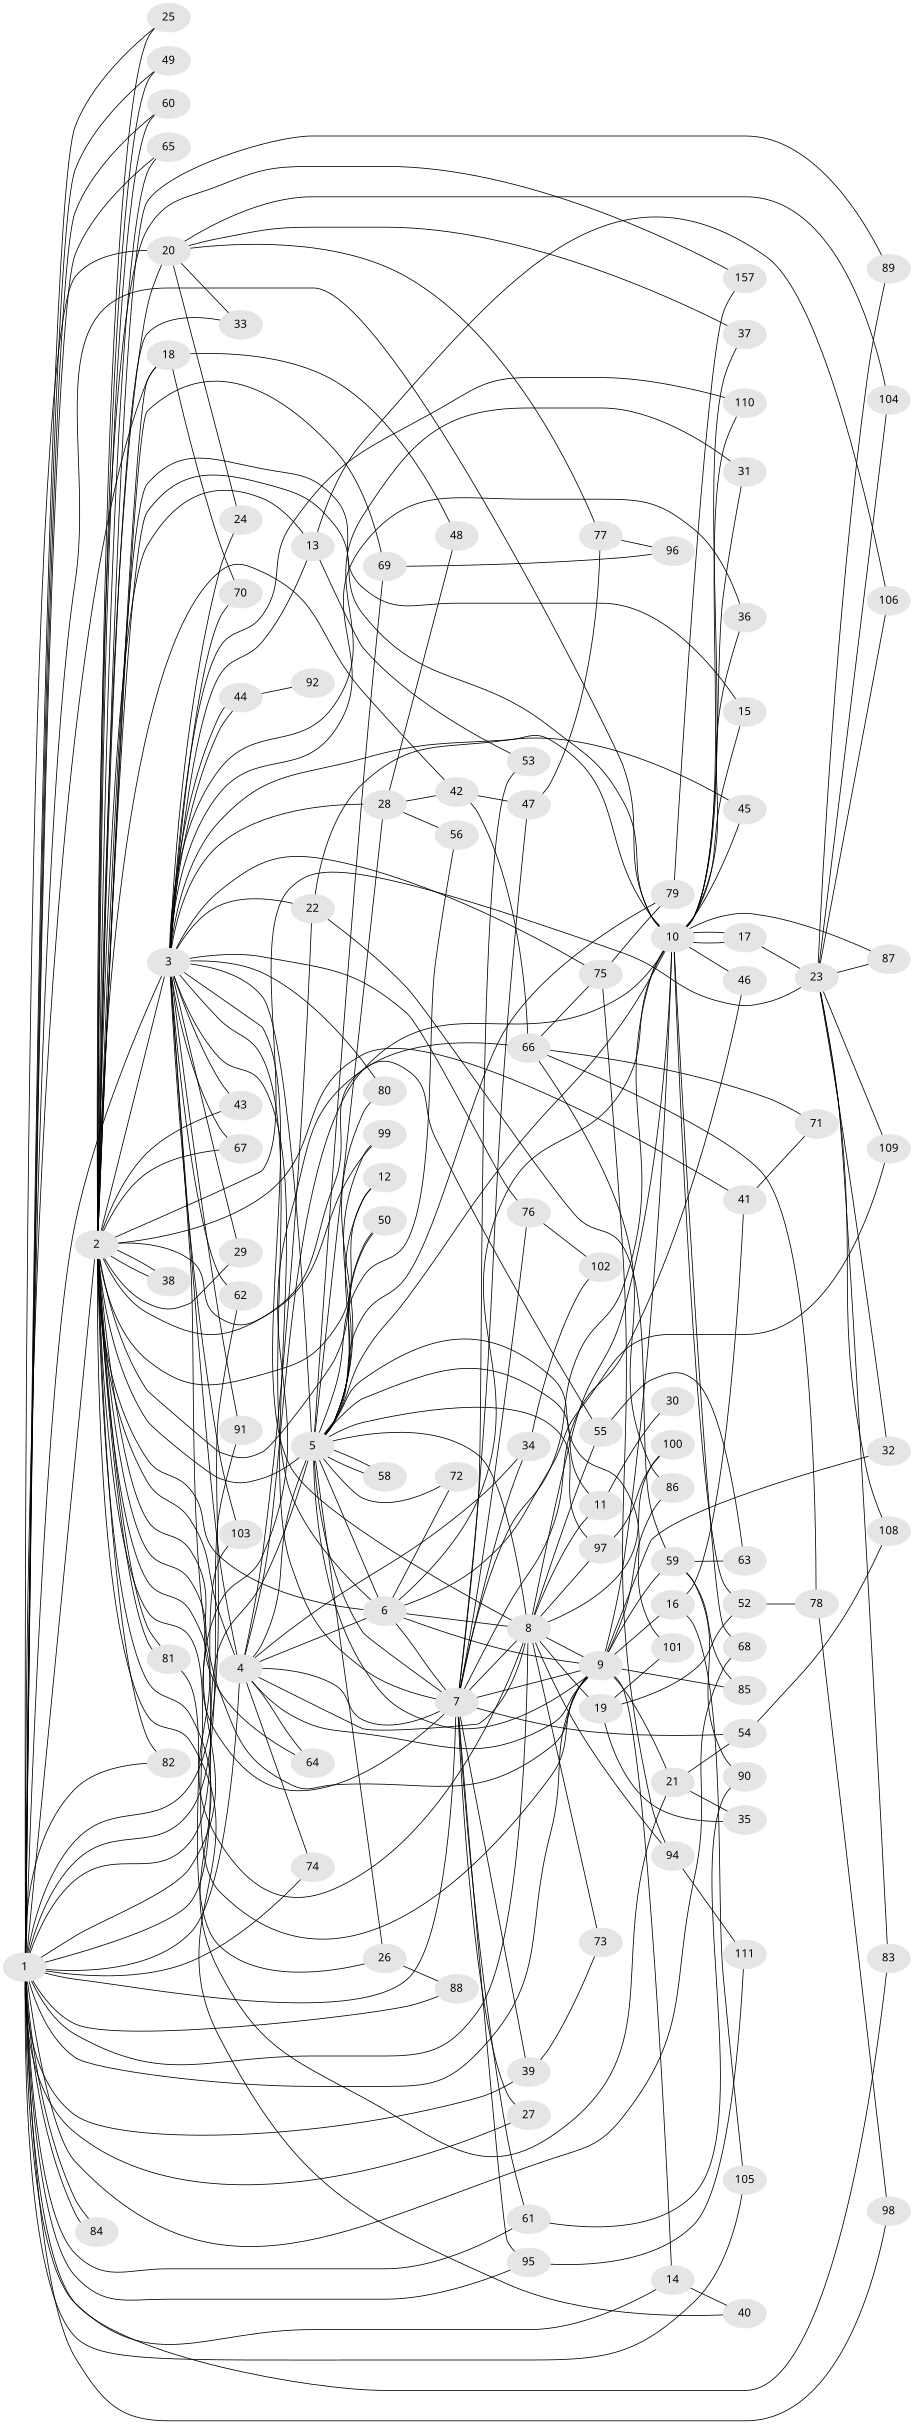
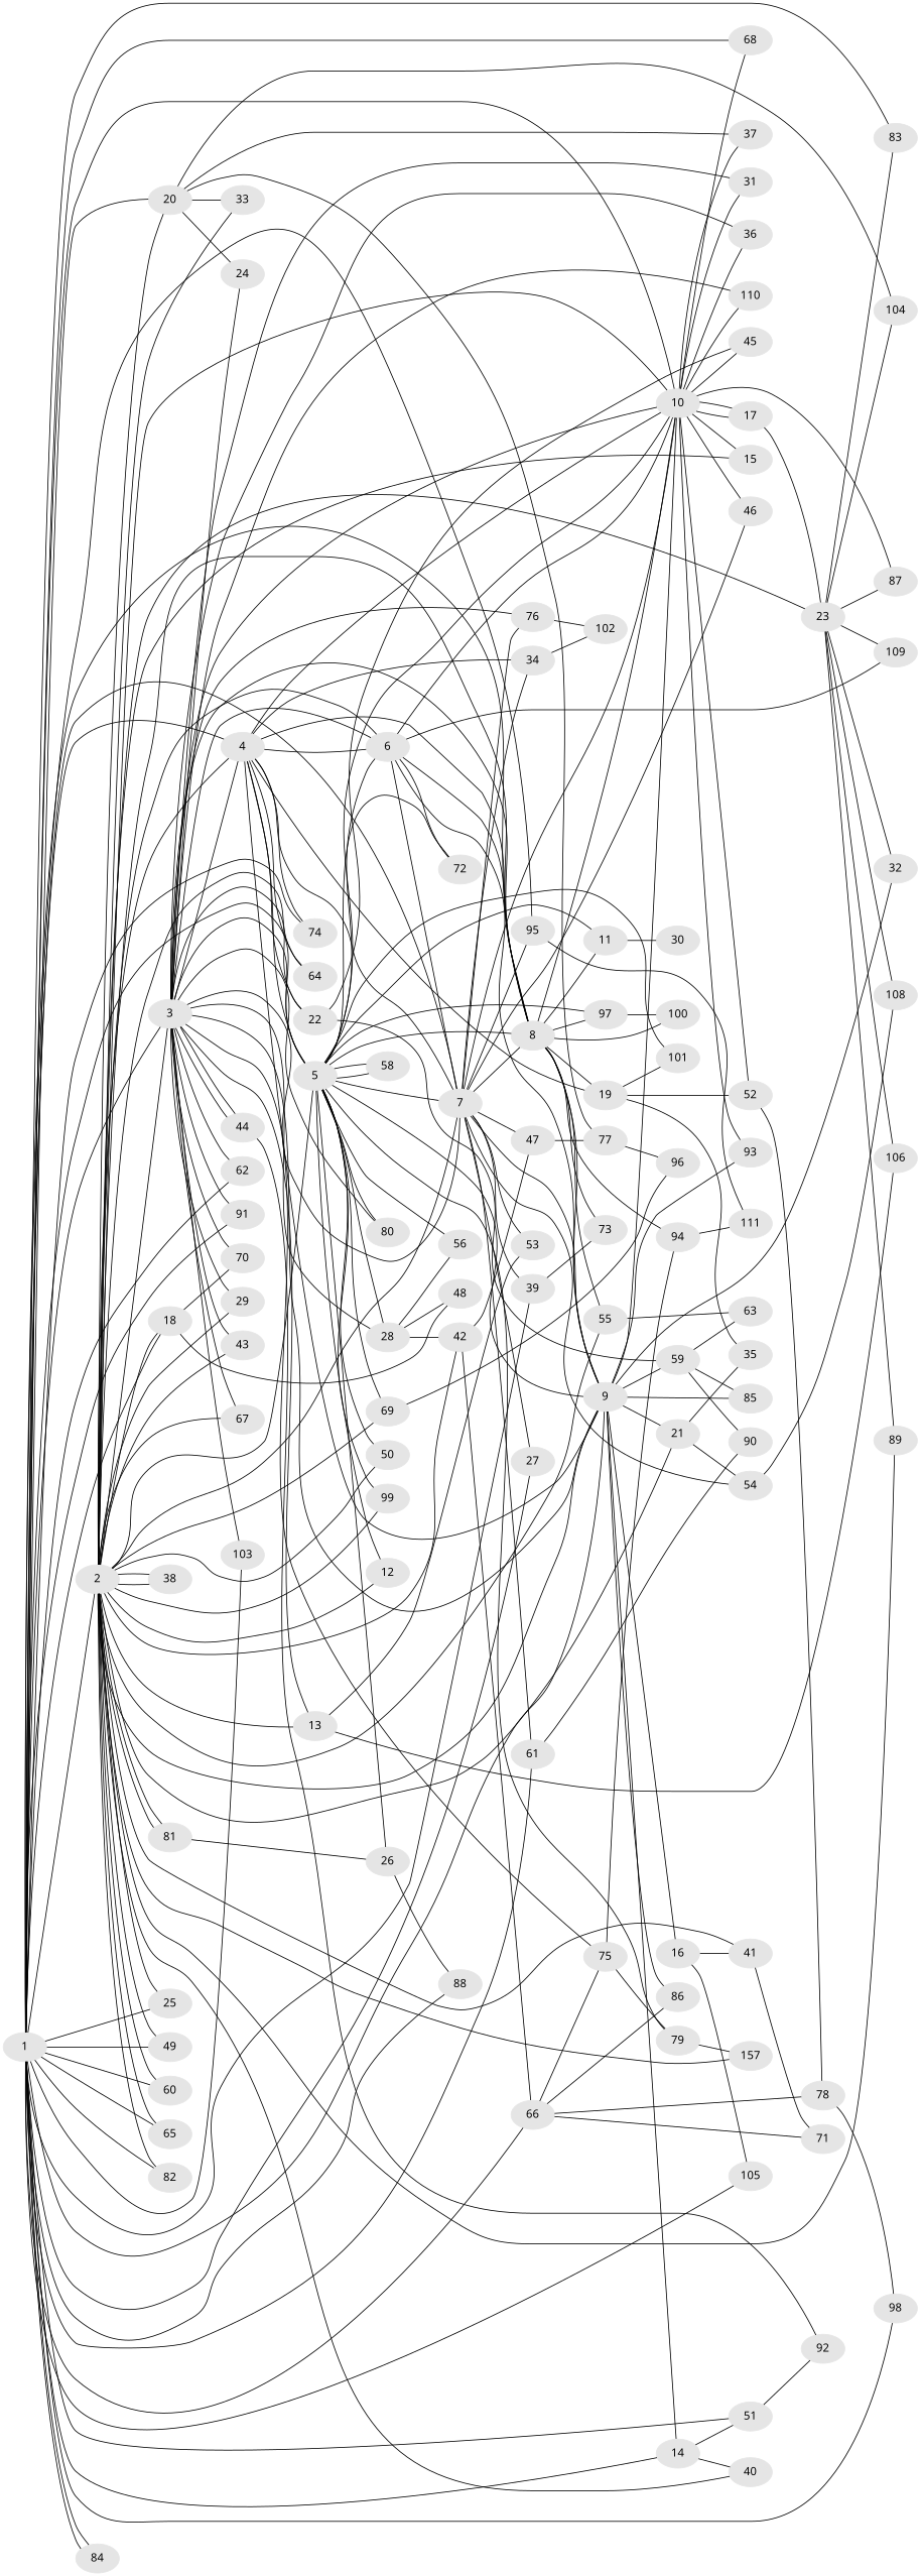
  graph {
    fontname="Noto Sans"
    rankdir=LR
    node [color=gray90 fontname="Noto Sans" style=filled]
    edge [fontname="Noto Sans"]
    1
    2
    3
    4
    5
    7
    8
    9
    10
    14
    18
    20
    25
    27
    39
    49
+   51
    60
    61
    62
    65
    66
    68
    74
    82
    83
    84
    88
    91
    95
    98
    103
    105
    6
    12
    13
    15
    21
    23
    29
    33
    38
    40
    41
    42
    43
    50
    55
    64
    67
    69
    81
    89
    99
    n55 [label=157]
    22
    24
    28
    31
    36
    44
    70
    75
    76
    80
    110
    19
    34
    11
    26
    56
    58
    72
    79
    97
    101
    109
    46
    47
    53
    54
    73
    94
    100
    16
    32
    59
    85
    86
+   93
    17
    37
    45
    52
    87
    48
    77
    104
    92
    90
    71
    78
    111
    106
    35
    108
    63
    96
    102
    30
    1 -- 2
    1 -- 3
    1 -- 4
    1 -- 5
    1 -- 7
    1 -- 8
    1 -- 9
    1 -- 10
    1 -- 14
    1 -- 18
    1 -- 20
    1 -- 25
    1 -- 27
    1 -- 39
    1 -- 49
+   1 -- 51
    1 -- 60
    1 -- 61
    1 -- 62
    1 -- 65
    1 -- 66
    1 -- 68
    1 -- 74
    1 -- 82
    1 -- 83
    1 -- 84
    1 -- 84
    1 -- 88
    1 -- 91
    1 -- 95
    1 -- 98
    1 -- 103
    1 -- 105
    2 -- 3
    2 -- 4
    2 -- 5
    2 -- 7
    2 -- 8
    2 -- 9
    2 -- 10
    2 -- 18
    2 -- 20
    2 -- 25
    2 -- 49
    2 -- 60
    2 -- 65
    2 -- 82
    2 -- 6
    2 -- 12
    2 -- 13
    2 -- 15
    2 -- 21
    2 -- 23
    2 -- 29
    2 -- 33
    2 -- 38
    2 -- 38
    2 -- 40
    2 -- 41
    2 -- 42
    2 -- 43
    2 -- 50
    2 -- 55
    2 -- 64
    2 -- 67
    2 -- 69
    2 -- 81
    2 -- 81
    2 -- 89
    2 -- 99
    2 -- n55
    3 -- 4
    3 -- 5
    3 -- 7
    3 -- 8
    3 -- 9
    3 -- 10
    3 -- 62
    3 -- 91
    3 -- 103
    3 -- 6
    3 -- 13
    3 -- 29
    3 -- 43
    3 -- 67
    3 -- 22
    3 -- 24
    3 -- 28
    3 -- 31
    3 -- 36
    3 -- 44
    3 -- 44
    3 -- 70
    3 -- 75
    3 -- 76
    3 -- 80
    3 -- 110
    4 -- 5
    4 -- 7
    4 -- 8
    4 -- 9
    4 -- 10
    4 -- 74
    4 -- 6
    4 -- 64
    4 -- 22
+   4 -- 19
    4 -- 34
    5 -- 7
    5 -- 8
    5 -- 9
    5 -- 10
    5 -- 6
    5 -- 12
    5 -- 50
    5 -- 69
    5 -- 99
    5 -- 28
    5 -- 80
    5 -- 11
    5 -- 26
    5 -- 56
    5 -- 58
    5 -- 58
    5 -- 72
    5 -- 79
    5 -- 97
    5 -- 101
    7 -- 8
    7 -- 9
    7 -- 10
    7 -- 27
    7 -- 39
    7 -- 61
    7 -- 95
    7 -- 76
    7 -- 34
    7 -- 46
    7 -- 47
    7 -- 53
    7 -- 54
    8 -- 9
    8 -- 10
    8 -- 55
    8 -- 19
    8 -- 11
    8 -- 97
    8 -- 73
    8 -- 94
    8 -- 100
    9 -- 10
    9 -- 14
    9 -- 21
    9 -- 16
    9 -- 32
    9 -- 59
    9 -- 85
    9 -- 86
+   9 -- 93
    10 -- 68
    10 -- 15
    10 -- 31
    10 -- 36
    10 -- 110
    10 -- 46
+   10 -- 93
    10 -- 17
    10 -- 17
    10 -- 37
    10 -- 45
    10 -- 52
    10 -- 87
+   14 -- 51
    14 -- 40
    18 -- 70
    18 -- 48
    20 -- 33
    20 -- 24
    20 -- 37
    20 -- 77
    20 -- 104
    39 -- 73
+   51 -- 92
    61 -- 90
    66 -- 75
    66 -- 86
    66 -- 71
    66 -- 78
    95 -- 111
    6 -- 7
    6 -- 8
    6 -- 9
    6 -- 10
    6 -- 72
    6 -- 109
    13 -- 53
    13 -- 106
    21 -- 54
    21 -- 35
    23 -- 83
    23 -- 89
    23 -- 109
    23 -- 32
    23 -- 87
    23 -- 104
    23 -- 106
    23 -- 108
    41 -- 71
    42 -- 66
    42 -- 47
    55 -- 63
    69 -- 96
    81 -- 26
    22 -- 59
    22 -- 45
    28 -- 42
    28 -- 56
    28 -- 48
    44 -- 92
    75 -- 79
    75 -- 94
    76 -- 102
    19 -- 101
    19 -- 52
    19 -- 35
    34 -- 102
    11 -- 30
    26 -- 88
    79 -- n55
    97 -- 100
    47 -- 77
    54 -- 108
    94 -- 111
    16 -- 105
    16 -- 41
    59 -- 85
    59 -- 90
    59 -- 63
    17 -- 23
    52 -- 78
    77 -- 96
    78 -- 98
  }
